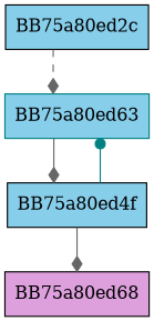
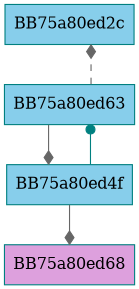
  digraph {
    splines=ortho
    node [color=teal fillcolor=skyblue shape=box style=filled]
    edge [arrowhead=diamond color=gray40 style=solid]
-   BB75a80ed2c [color=black]
+   BB75a80ed2c
    BB75a80ed63
-   BB75a80ed4f [color=black]
-   BB75a80ed68 [color=black fillcolor=plum]
-   BB75a80ed2c -> BB75a80ed63 [style=dashed]
+   BB75a80ed4f
+   BB75a80ed68 [fillcolor=plum]
+   BB75a80ed63 -> BB75a80ed2c [style=dashed]
    BB75a80ed63 -> BB75a80ed4f
    BB75a80ed4f -> BB75a80ed63 [arrowhead=dot color=teal]
    BB75a80ed4f -> BB75a80ed68
  }
